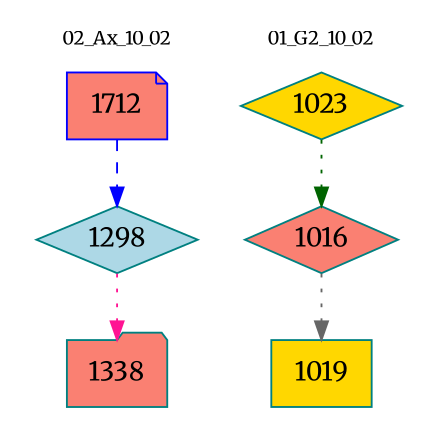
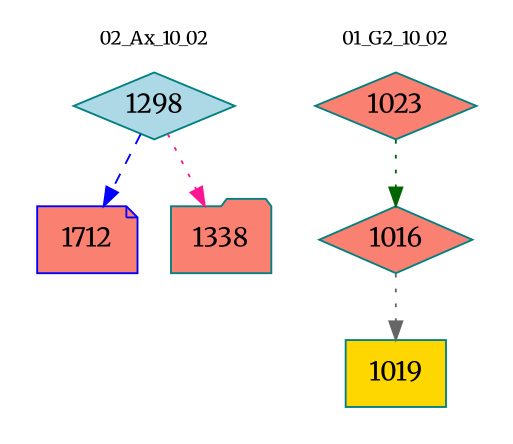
  digraph {
    fontname=Merriweather
    node [color=teal fillcolor=salmon fontname=Merriweather shape=diamond style=filled]
    edge [fontname=Merriweather style=dotted]
    n1 [color=blue label=1712 shape=note]
    n2 [fillcolor=lightblue label=1298]
    n3 [label=1338 shape=folder]
-   n4 [fillcolor=gold label=1023]
+   n4 [label=1023]
    n5 [label=1016]
    n6 [fillcolor=gold label=1019 shape=box]
    subgraph cluster_1 {
      color=white
      fontsize=10
      label="02_Ax_10_02"
      n1
      n2
      n3
    }
    subgraph cluster_2 {
      color=white
      fontsize=10
      label="01_G2_10_02"
      n4
      n5
      n6
    }
-   n1 -> n2 [color=blue style=dashed]
+   n2 -> n1 [color=blue style=dashed]
    n2 -> n3 [color=deeppink]
    n4 -> n5 [color=darkgreen]
    n5 -> n6 [color=gray40]
  }
